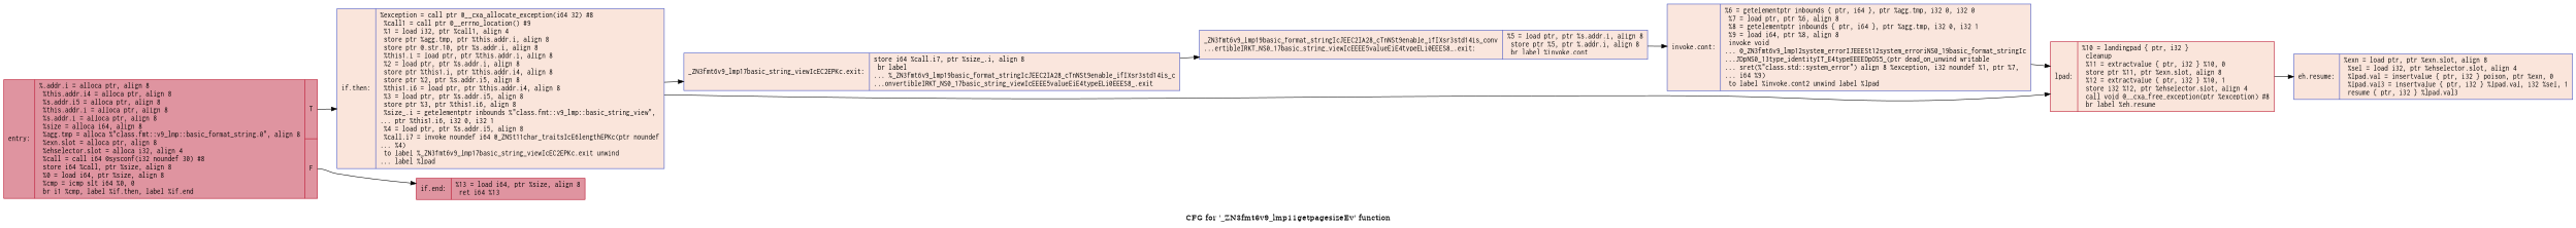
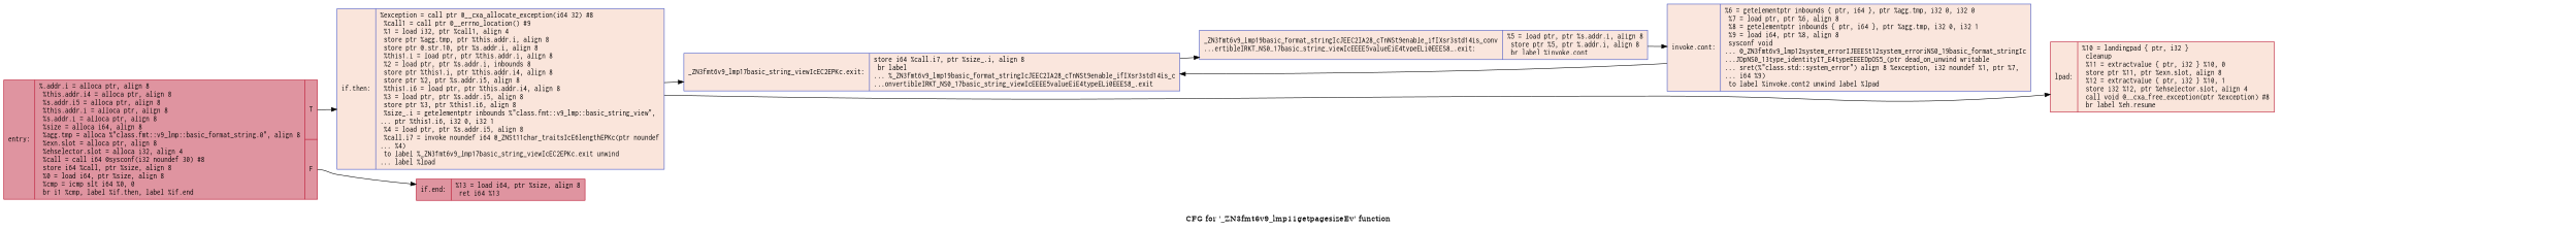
  digraph {
    label="CFG for '_ZN3fmt6v9_lmp11getpagesizeEv' function"
    rankdir=LR
    node [color="#3d50c3ff" fillcolor="#f4c5ad70" fontname=Courier shape=record style=filled]
    n1 [color="#b70d28ff" fillcolor="#b70d2870" label="{entry:\l|  %.addr.i = alloca ptr, align 8\l  %this.addr.i4 = alloca ptr, align 8\l  %s.addr.i5 = alloca ptr, align 8\l  %this.addr.i = alloca ptr, align 8\l  %s.addr.i = alloca ptr, align 8\l  %size = alloca i64, align 8\l  %agg.tmp = alloca %\"class.fmt::v9_lmp::basic_format_string.0\", align 8\l  %exn.slot = alloca ptr, align 8\l  %ehselector.slot = alloca i32, align 4\l  %call = call i64 @sysconf(i32 noundef 30) #8\l  store i64 %call, ptr %size, align 8\l  %0 = load i64, ptr %size, align 8\l  %cmp = icmp slt i64 %0, 0\l  br i1 %cmp, label %if.then, label %if.end\l|{<s0>T|<s1>F}}"]
-   n2 [label="{if.then:\l|  %exception = call ptr @__cxa_allocate_exception(i64 32) #8\l  %call1 = call ptr @__errno_location() #9\l  %1 = load i32, ptr %call1, align 4\l  store ptr %agg.tmp, ptr %this.addr.i, align 8\l  store ptr @.str.10, ptr %s.addr.i, align 8\l  %this1.i = load ptr, ptr %this.addr.i, align 8\l  %2 = load ptr, ptr %s.addr.i, align 8\l  store ptr %this1.i, ptr %this.addr.i4, align 8\l  store ptr %2, ptr %s.addr.i5, align 8\l  %this1.i6 = load ptr, ptr %this.addr.i4, align 8\l  %3 = load ptr, ptr %s.addr.i5, align 8\l  store ptr %3, ptr %this1.i6, align 8\l  %size_.i = getelementptr inbounds %\"class.fmt::v9_lmp::basic_string_view\",\l... ptr %this1.i6, i32 0, i32 1\l  %4 = load ptr, ptr %s.addr.i5, align 8\l  %call.i7 = invoke noundef i64 @_ZNSt11char_traitsIcE6lengthEPKc(ptr noundef\l... %4)\l          to label %_ZN3fmt6v9_lmp17basic_string_viewIcEC2EPKc.exit unwind\l... label %lpad\l}"]
+   n2 [label="{if.then:\l|  %exception = call ptr @__cxa_allocate_exception(i64 32) #8\l  %call1 = call ptr @__errno_location() #9\l  %1 = load i32, ptr %call1, align 4\l  store ptr %agg.tmp, ptr %this.addr.i, align 8\l  store ptr @.str.10, ptr %s.addr.i, align 8\l  %this1.i = load ptr, ptr %this.addr.i, align 8\l  %2 = load ptr, ptr %s.addr.i, inbounds 8\l  store ptr %this1.i, ptr %this.addr.i4, align 8\l  store ptr %2, ptr %s.addr.i5, align 8\l  %this1.i6 = load ptr, ptr %this.addr.i4, align 8\l  %3 = load ptr, ptr %s.addr.i5, align 8\l  store ptr %3, ptr %this1.i6, align 8\l  %size_.i = getelementptr inbounds %\"class.fmt::v9_lmp::basic_string_view\",\l... ptr %this1.i6, i32 0, i32 1\l  %4 = load ptr, ptr %s.addr.i5, align 8\l  %call.i7 = invoke noundef i64 @_ZNSt11char_traitsIcE6lengthEPKc(ptr noundef\l... %4)\l          to label %_ZN3fmt6v9_lmp17basic_string_viewIcEC2EPKc.exit unwind\l... label %lpad\l}"]
    n3 [color="#b70d28ff" fillcolor="#b70d2870" label="{if.end:\l|  %13 = load i64, ptr %size, align 8\l  ret i64 %13\l}"]
    n4 [fillcolor="#f3c7b170" label="{_ZN3fmt6v9_lmp17basic_string_viewIcEC2EPKc.exit:\l|  store i64 %call.i7, ptr %size_.i, align 8\l  br label\l... %_ZN3fmt6v9_lmp19basic_format_stringIcJEEC2IA28_cTnNSt9enable_ifIXsr3std14is_c\l...onvertibleIRKT_NS0_17basic_string_viewIcEEEE5valueEiE4typeELi0EEES8_.exit\l}"]
    n5 [color="#b70d28ff" label="{lpad:\l|  %10 = landingpad \{ ptr, i32 \}\l          cleanup\l  %11 = extractvalue \{ ptr, i32 \} %10, 0\l  store ptr %11, ptr %exn.slot, align 8\l  %12 = extractvalue \{ ptr, i32 \} %10, 1\l  store i32 %12, ptr %ehselector.slot, align 4\l  call void @__cxa_free_exception(ptr %exception) #8\l  br label %eh.resume\l}"]
    n6 [fillcolor="#f3c7b170" label="{_ZN3fmt6v9_lmp19basic_format_stringIcJEEC2IA28_cTnNSt9enable_ifIXsr3std14is_conv\l...ertibleIRKT_NS0_17basic_string_viewIcEEEE5valueEiE4typeELi0EEES8_.exit:\l|  %5 = load ptr, ptr %s.addr.i, align 8\l  store ptr %5, ptr %.addr.i, align 8\l  br label %invoke.cont\l}"]
-   n7 [label="{eh.resume:\l|  %exn = load ptr, ptr %exn.slot, align 8\l  %sel = load i32, ptr %ehselector.slot, align 4\l  %lpad.val = insertvalue \{ ptr, i32 \} poison, ptr %exn, 0\l  %lpad.val3 = insertvalue \{ ptr, i32 \} %lpad.val, i32 %sel, 1\l  resume \{ ptr, i32 \} %lpad.val3\l}"]
-   n8 [fillcolor="#f3c7b170" label="{invoke.cont:\l|  %6 = getelementptr inbounds \{ ptr, i64 \}, ptr %agg.tmp, i32 0, i32 0\l  %7 = load ptr, ptr %6, align 8\l  %8 = getelementptr inbounds \{ ptr, i64 \}, ptr %agg.tmp, i32 0, i32 1\l  %9 = load i64, ptr %8, align 8\l  invoke void\l... @_ZN3fmt6v9_lmp12system_errorIJEEESt12system_erroriNS0_19basic_format_stringIc\l...JDpNS0_13type_identityIT_E4typeEEEEDpOS5_(ptr dead_on_unwind writable\l... sret(%\"class.std::system_error\") align 8 %exception, i32 noundef %1, ptr %7,\l... i64 %9)\l          to label %invoke.cont2 unwind label %lpad\l}"]
+   n8 [fillcolor="#f3c7b170" label="{invoke.cont:\l|  %6 = getelementptr inbounds \{ ptr, i64 \}, ptr %agg.tmp, i32 0, i32 0\l  %7 = load ptr, ptr %6, align 8\l  %8 = getelementptr inbounds \{ ptr, i64 \}, ptr %agg.tmp, i32 0, i32 1\l  %9 = load i64, ptr %8, align 8\l  sysconf void\l... @_ZN3fmt6v9_lmp12system_errorIJEEESt12system_erroriNS0_19basic_format_stringIc\l...JDpNS0_13type_identityIT_E4typeEEEEDpOS5_(ptr dead_on_unwind writable\l... sret(%\"class.std::system_error\") align 8 %exception, i32 noundef %1, ptr %7,\l... i64 %9)\l          to label %invoke.cont2 unwind label %lpad\l}"]
    n1 -> n2 [tailport=s0]
    n1 -> n3 [tailport=s1]
    n2 -> n4
    n2 -> n5
    n4 -> n6
-   n5 -> n7
    n6 -> n8
-   n8 -> n5
+   n8 -> n4
  }
